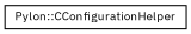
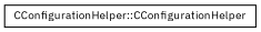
  digraph {
    rankdir=LR
    fontname="IBM Plex Sans"
-   n1 [color=black fillcolor=white fontname="IBM Plex Sans" fontsize=10 height=0.2 label="Pylon::CConfigurationHelper" shape=record style=filled width=0.4]
+   n1 [color=black fillcolor=white fontname="IBM Plex Sans" fontsize=10 height=0.2 label="CConfigurationHelper::CConfigurationHelper" shape=record style=filled width=0.4]
  }
